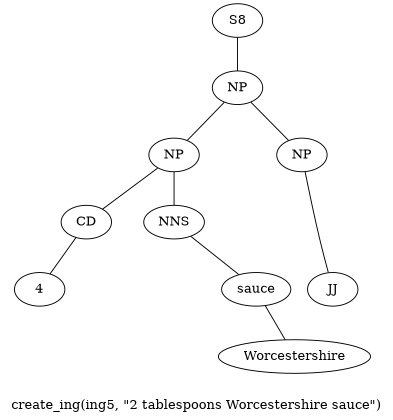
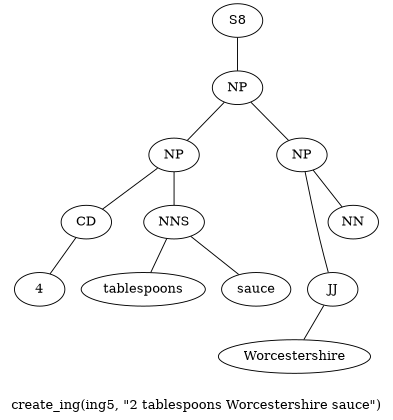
  graph {
    label="create_ing(ing5, \"2 tablespoons Worcestershire sauce\")"
    n1 [label=S8]
    n2 [label=NP]
    n3 [label=NP]
    n4 [label=NP]
    n5 [label=CD]
    n6 [label=NNS]
    n7 [label=JJ]
+   n8 [label=NN]
    n9 [label=4]
+   n10 [label=tablespoons]
    n11 [label=sauce]
    n12 [label=Worcestershire]
    n1 -- n2
    n2 -- n3
    n2 -- n4
    n3 -- n5
    n3 -- n6
    n4 -- n7
+   n4 -- n8
    n5 -- n9
+   n6 -- n10
    n6 -- n11
-   n11 -- n12
+   n7 -- n12
  }
